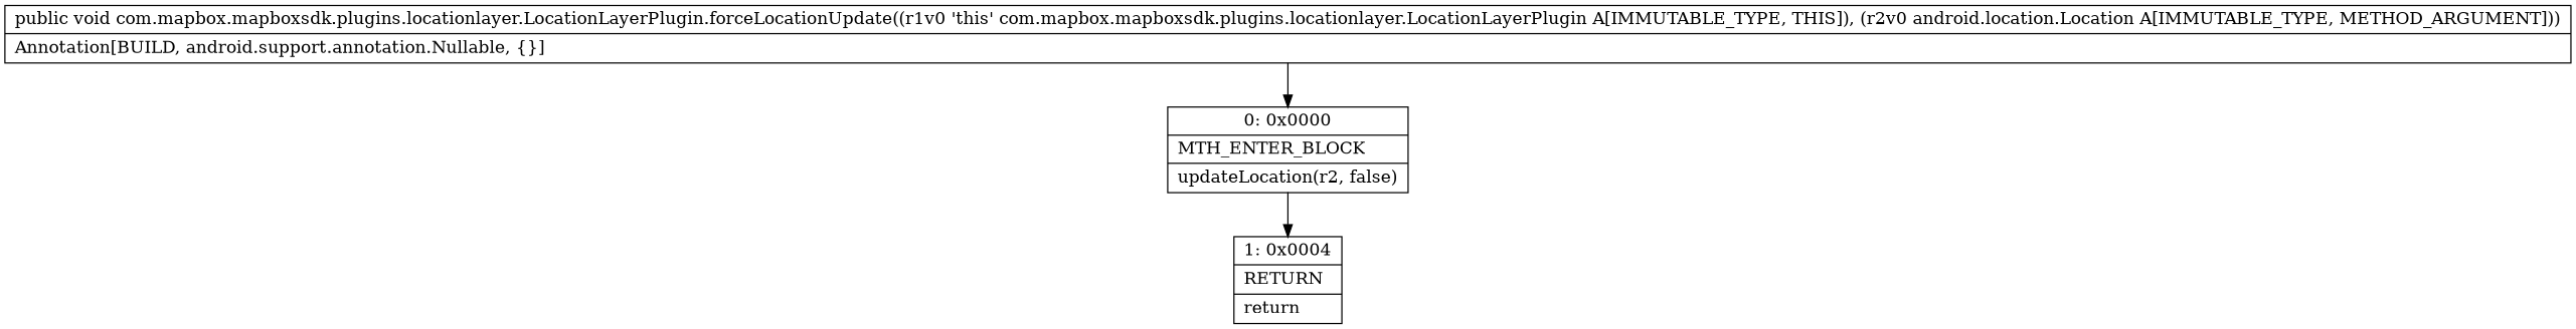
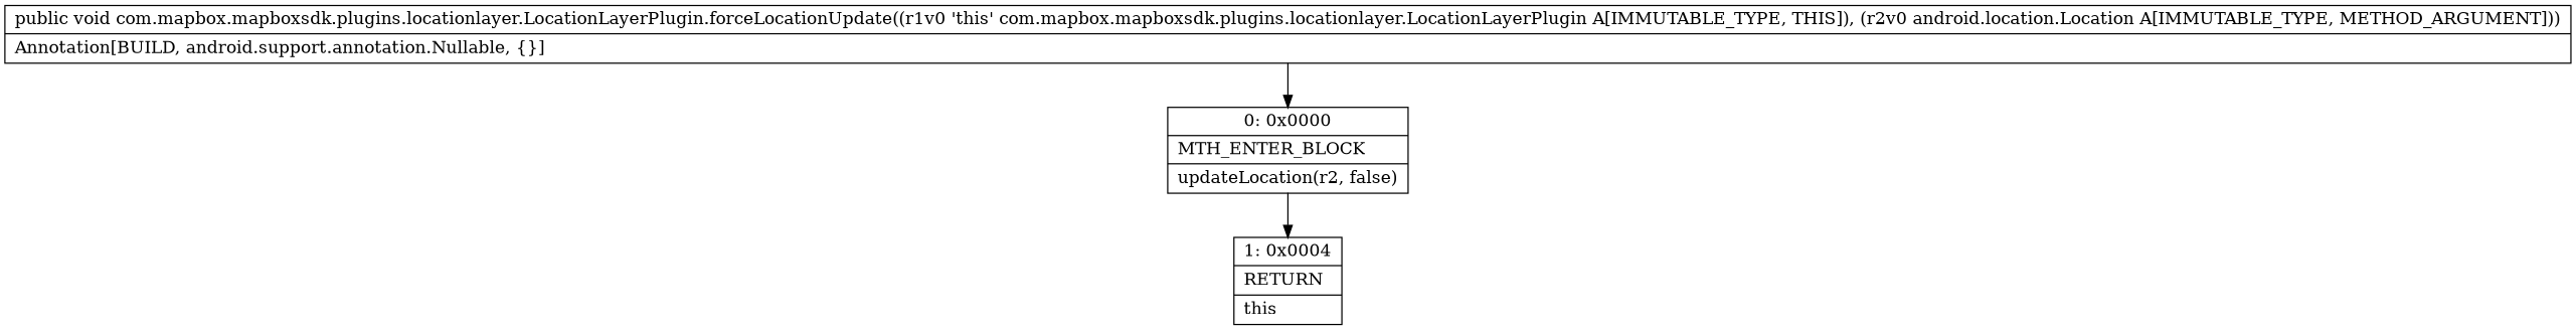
  digraph {
    node [shape=record]
    n1 [label="{0\:\ 0x0000|MTH_ENTER_BLOCK\l|updateLocation(r2, false)\l}"]
-   n2 [label="{1\:\ 0x0004|RETURN\l|return\l}"]
+   n2 [label="{1\:\ 0x0004|RETURN\l|this\l}"]
    n3 [label="{public void com.mapbox.mapboxsdk.plugins.locationlayer.LocationLayerPlugin.forceLocationUpdate((r1v0 'this' com.mapbox.mapboxsdk.plugins.locationlayer.LocationLayerPlugin A[IMMUTABLE_TYPE, THIS]), (r2v0 android.location.Location A[IMMUTABLE_TYPE, METHOD_ARGUMENT]))  | Annotation[BUILD, android.support.annotation.Nullable, \{\}]\l}"]
    n1 -> n2
    n3 -> n1
  }
